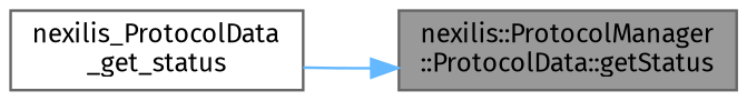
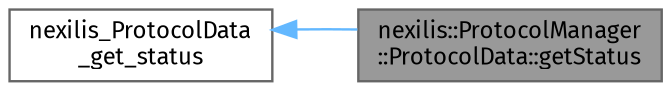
  digraph {
    rankdir=RL
    fontname="Fira Sans"
    node [fontname="Fira Sans" fontsize=10 shape=box style=filled]
    n1 [color=gray40 fillcolor=grey60 fontcolor=black height=0.2 label="nexilis::ProtocolManager\l::ProtocolData::getStatus" width=0.4]
    n2 [color=grey40 fillcolor=white height=0.2 label="nexilis_ProtocolData\l_get_status" width=0.4]
-   n1 -> n2 [color=steelblue1 dir=back fontname="Fira Sans" fontsize=10 labelfontname=Helvetica labelfontsize=10 style=solid]
+   n2 -> n1 [color=steelblue1 dir=back fontname="Fira Sans" fontsize=10 labelfontname=Helvetica labelfontsize=10 style=solid]
  }
